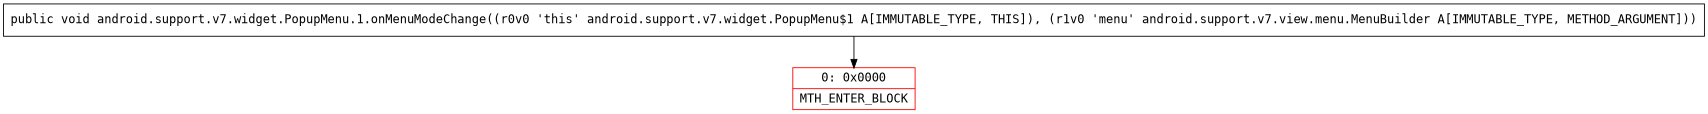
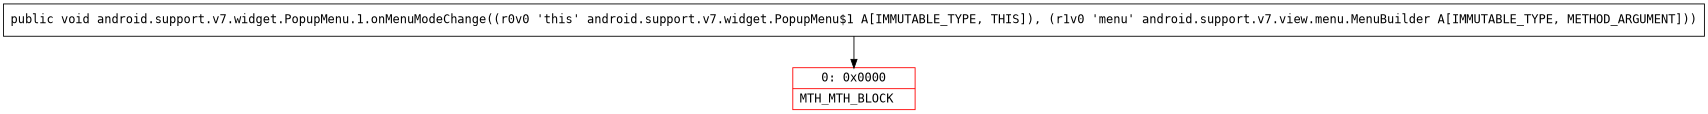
  digraph {
    fontname="DejaVu Sans Mono"
    node [shape=record fontname="DejaVu Sans Mono"]
-   n1 [color=red label="{0\:\ 0x0000|MTH_ENTER_BLOCK\l}"]
+   n1 [color=red label="{0\:\ 0x0000|MTH_MTH_BLOCK\l}"]
    n2 [label="{public void android.support.v7.widget.PopupMenu.1.onMenuModeChange((r0v0 'this' android.support.v7.widget.PopupMenu$1 A[IMMUTABLE_TYPE, THIS]), (r1v0 'menu' android.support.v7.view.menu.MenuBuilder A[IMMUTABLE_TYPE, METHOD_ARGUMENT])) }"]
    subgraph cluster_1 {
      label="R(0)"
    }
    n2 -> n1 [fontname="DejaVu Sans Mono"]
  }
